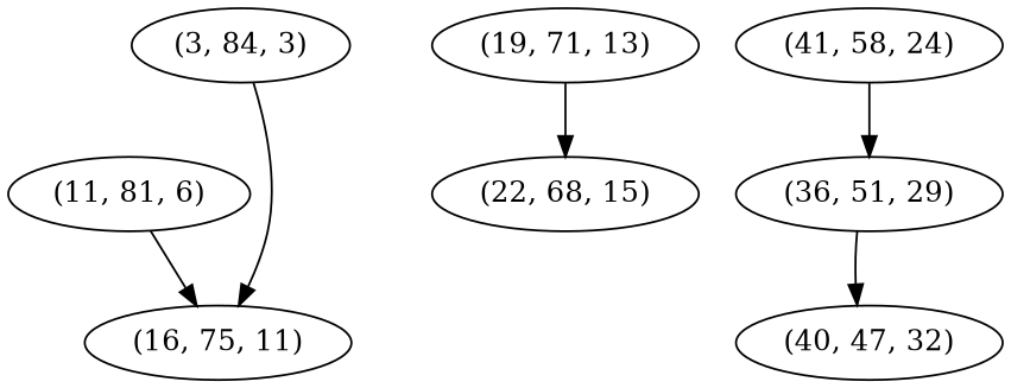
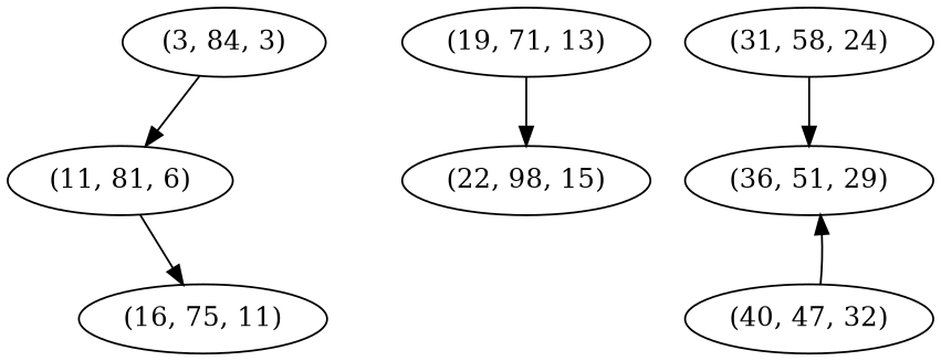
  digraph {
    n1 [label="(3, 84, 3)"]
    "(11, 81, 6)"
    "(16, 75, 11)"
    "(19, 71, 13)"
-   "(22, 68, 15)"
-   "(31, 58, 24)" [label="(41, 58, 24)"]
+   "(22, 68, 15)" [label="(22, 98, 15)"]
+   "(31, 58, 24)"
    "(36, 51, 29)"
    "(40, 47, 32)"
-   n1 -> "(16, 75, 11)"
+   n1 -> "(11, 81, 6)"
    "(11, 81, 6)" -> "(16, 75, 11)"
    "(19, 71, 13)" -> "(22, 68, 15)"
    "(31, 58, 24)" -> "(36, 51, 29)"
-   "(36, 51, 29)" -> "(40, 47, 32)"
+   "(40, 47, 32)" -> "(36, 51, 29)"
  }
